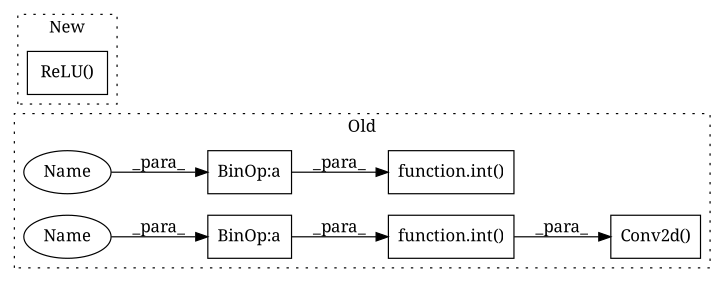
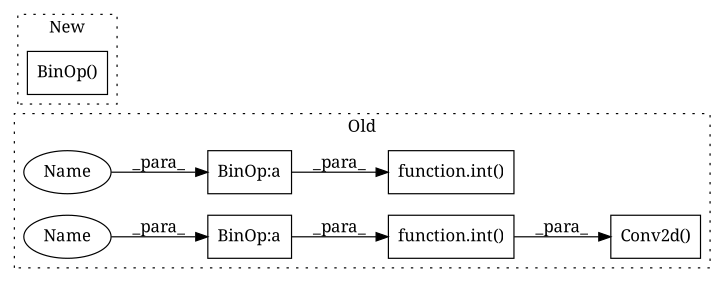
  digraph {
    rankdir=LR
    fontname="Noto Serif"
    node [a=75 l="4,1" shape=box fontname="Noto Serif"]
    edge [fontname="Noto Serif"]
    n1 [label="function.int()" s="1443,1467"]
    n2 [a=82 l=3 label="BinOp:a" s=1453]
    n3 [l="10,54" label="Conv2d()" s="1406,1468"]
    n4 [a=82 l=3 label="BinOp:a" s=1280]
    n5 [label="function.int()" s="1270,1294"]
    n6 [a=87 l=6 label=Name s=1274 shape=ellipse]
    n7 [a=87 l=6 label=Name s=1447 shape=ellipse]
-   n8 [l=21 label="ReLU()" s=2909]
+   n8 [l=21 label="BinOp()" s=2909]
    subgraph cluster_1 {
      label=Old
      style=dotted
      n1
      n2
      n3
      n4
      n5
      n6
      n7
    }
    subgraph cluster_2 {
      label=New
      style=dotted
      n8
    }
    n1 -> n3 [label=_para_]
    n2 -> n1 [label=_para_]
    n4 -> n5 [label=_para_]
    n6 -> n4 [label=_para_]
    n7 -> n2 [label=_para_]
  }
